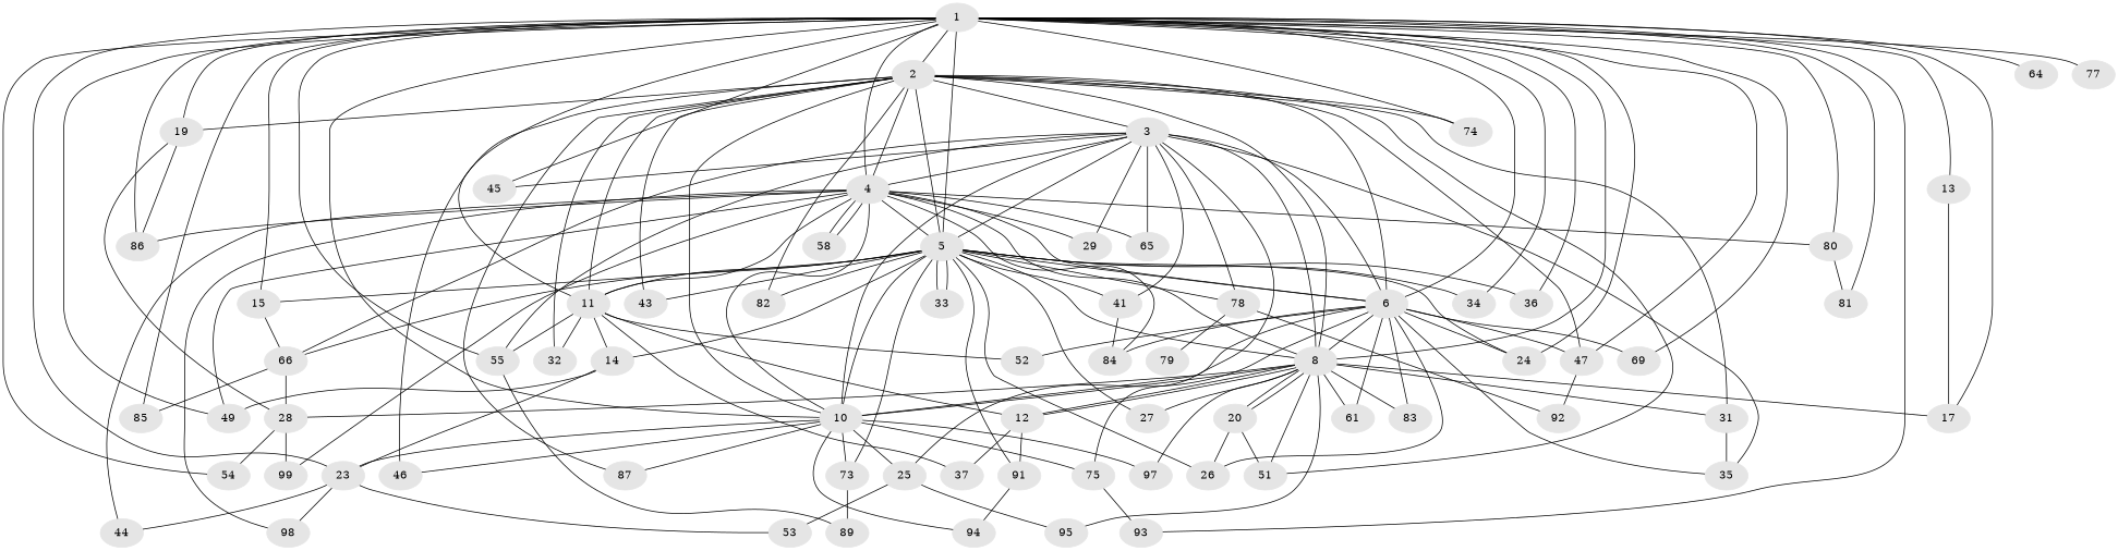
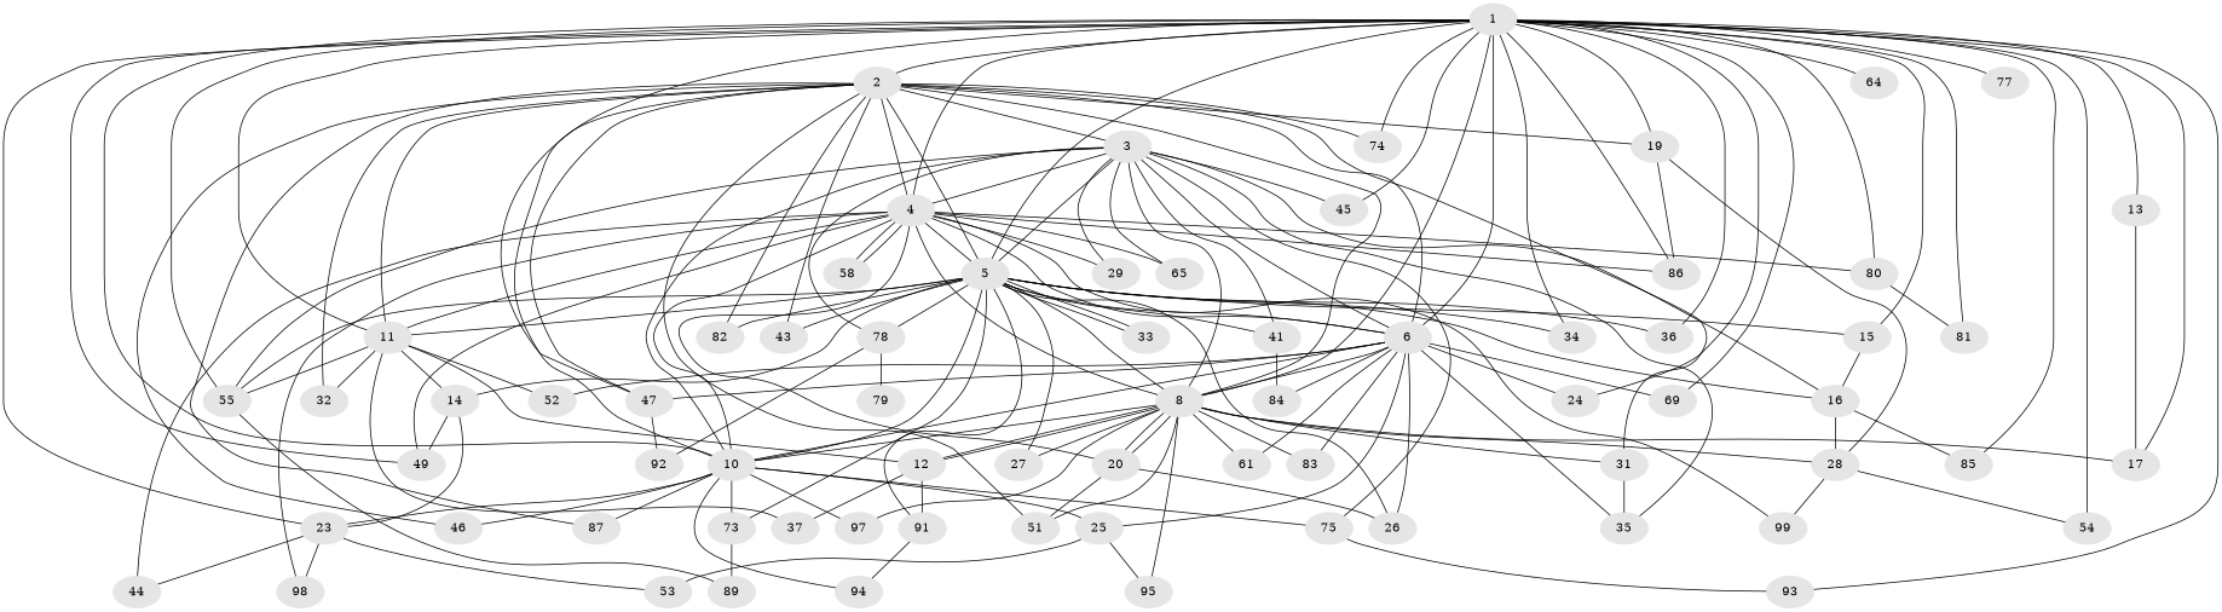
  graph {
    node [color=gray90 style=filled]
    1 [super="+7"]
    2 [super="+18"]
    4 [super="+22"]
    5 [super="+96"]
    6 [super="+60"]
    8 [super="+9"]
    10 [super="+76"]
    11 [super="+57"]
    13
    15 [super="+48"]
    17 [super="+38"]
    19
    23 [super="+42"]
    24
    34
    36
    45
    47 [super="+67"]
    49 [super="+68"]
    54 [super="+70"]
    55 [super="+69"]
    64
    n23 [label=69]
    74
    77
    80
    81
    85
    93
    86
    3 [super="+56"]
    31 [super="+59"]
    32
    43
    46
    51 [super="+63"]
    82
    87
-   16 [super="+72" label=66]
+   16 [super="+72"]
    29
    35
    41 [super="+50"]
    65
    75
    78
    44
    58
    84 [super="+88"]
    98
    99
    14 [super="+39"]
    26 [super="+30"]
    27 [super="+71"]
    33
    73
    91
    25
    52
    61
    83
    12 [super="+40"]
    20 [super="+21"]
    28 [super="+90"]
    95
    97
    94
    37
    53 [super="+62"]
    92
    89
    79
    1 -- 2 [weight=2]
    1 -- 4 [weight=2]
    1 -- 5 [weight=2]
    1 -- 6 [weight=2]
    1 -- 8 [weight=4]
    1 -- 10 [weight=2]
    1 -- 11
    1 -- 13
    1 -- 15
    1 -- 17
    1 -- 19
    1 -- 23
    1 -- 24
    1 -- 34
    1 -- 36
    1 -- 45
    1 -- 47
    1 -- 49
    1 -- 54 [weight=2]
    1 -- 55
    1 -- 64
    1 -- n23
    1 -- 74
    1 -- 77
    1 -- 80
    1 -- 81
    1 -- 85
    1 -- 93
    1 -- 86 [weight=2]
    2 -- 4
    2 -- 5
    2 -- 6
    2 -- 8 [weight=3]
    2 -- 10
    2 -- 11
    2 -- 19
    2 -- 47
    2 -- 74
    2 -- 3
    2 -- 31 [weight=2]
    2 -- 32
    2 -- 43
    2 -- 46
    2 -- 51
    2 -- 82
    2 -- 87
    4 -- 5
    4 -- 6
    4 -- 8 [weight=2]
    4 -- 10
    4 -- 11
    4 -- 49
    4 -- 80
    4 -- 86
    4 -- 29
    4 -- 65
    4 -- 44
    4 -- 58
    4 -- 58
-   4 -- 84
+   4 -- 20
    4 -- 98
    4 -- 99
    5 -- 6
    5 -- 8 [weight=2]
    5 -- 10
    5 -- 11
    5 -- 15 [weight=2]
    5 -- 34
    5 -- 36
-   5 -- 24
+   5 -- 55
    5 -- 43
    5 -- 82
    5 -- 16
    5 -- 41
    5 -- 78
    5 -- 14 [weight=2]
    5 -- 26
    5 -- 27
    5 -- 33
    5 -- 33
    5 -- 73
    5 -- 91
    6 -- 8 [weight=2]
    6 -- 10
    6 -- 24
    6 -- 47
    6 -- n23
    6 -- 35
    6 -- 84
    6 -- 26
    6 -- 25
    6 -- 52
    6 -- 61
    6 -- 83
    8 -- 10 [weight=3]
    8 -- 17
    8 -- 31
    8 -- 51
    8 -- 27 [weight=2]
    8 -- 61
    8 -- 83
    8 -- 12
    8 -- 12
    8 -- 20 [weight=2]
    8 -- 20
    8 -- 28
    8 -- 95
    8 -- 97
    10 -- 23
    10 -- 46
    10 -- 87
    10 -- 75
    10 -- 73
    10 -- 25
    10 -- 97
    10 -- 94
    11 -- 55
    11 -- 32
    11 -- 14
    11 -- 52
    11 -- 12
    11 -- 37
    13 -- 17
    15 -- 16
    19 -- 86
    19 -- 28
    23 -- 44
    23 -- 98
    23 -- 53
    47 -- 92
    55 -- 89
    80 -- 81
    3 -- 4
    3 -- 5 [weight=2]
    3 -- 6 [weight=2]
    3 -- 8 [weight=2]
    3 -- 10
    3 -- 45
    3 -- 55
    3 -- 16
    3 -- 29
    3 -- 35
    3 -- 41 [weight=2]
    3 -- 65
    3 -- 75
    3 -- 78
    31 -- 35
    16 -- 85
    16 -- 28
    41 -- 84
    75 -- 93
    78 -- 92
    78 -- 79
    14 -- 23
    14 -- 49
    73 -- 89
    91 -- 94
    25 -- 95
    25 -- 53 [weight=2]
    12 -- 91
    12 -- 37
    20 -- 51
    20 -- 26
    28 -- 54
    28 -- 99
  }
